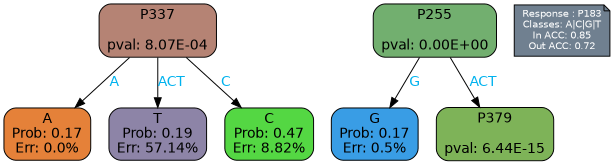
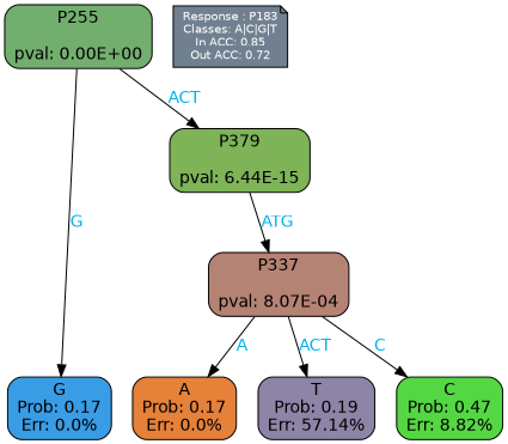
  digraph {
    ranksep=equally
    splines=polylines
    node [color=black fontname=helvetica shape=box style="filled, rounded"]
    edge [fontcolor=deepskyblue2 fontname=helvetica]
    n1 [fillcolor="#e58139" label="A\nProb: 0.17\nErr: 0.0%"]
    n2 [fillcolor="#8d84a7" label="T\nProb: 0.19\nErr: 57.14%"]
    n3 [fillcolor="#54d743" label="C\nProb: 0.47\nErr: 8.82%"]
-   n4 [fillcolor="#399de5" label="G\nProb: 0.17\nErr: 0.5%"]
+   n4 [fillcolor="#399de5" label="G\nProb: 0.17\nErr: 0.0%"]
    n5 [align=left fillcolor=slategray fontcolor=white fontsize=10 label="Response : P183\nClasses: A|C|G|T\nIn ACC: 0.85\nOut ACC: 0.72\n" shape=note style=filled]
    n6 [fillcolor="#72af6f" label="P255\n\npval: 0.00E+00"]
    n7 [fillcolor="#7eb358" label="P379\n\npval: 6.44E-15"]
    n8 [fillcolor="#b58374" label="P337\n\npval: 8.07E-04"]
    subgraph sub_1 {
      rank=same
      n1
      n2
      n3
      n4
    }
    subgraph sub_2 {
      rank=same
      n5
      n6
    }
    n6 -> n4 [label=G]
    n6 -> n7 [label=ACT]
+   n7 -> n8 [label=ATG]
    n8 -> n1 [label=A]
    n8 -> n2 [label=ACT]
    n8 -> n3 [label=C]
  }
